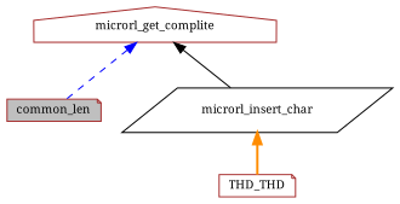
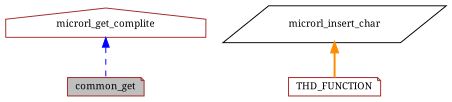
  digraph {
    fontname="Noto Serif"
    rankdir=TB
    node [color=brown fillcolor=white fontname="Noto Serif" fontsize=10 shape=note style=filled]
    edge [dir=back fontname="Noto Serif" fontsize=10 labelfontname=FreeSans labelfontsize=10]
-   n1 [fillcolor=grey75 fontcolor=black height=0.2 label=common_len width=0.4]
+   n1 [fillcolor=grey75 fontcolor=black height=0.2 label=common_get width=0.4]
    n2 [height=0.2 label=microrl_get_complite shape=house width=0.4]
    n3 [color=black height=0.2 label=microrl_insert_char shape=parallelogram width=0.4]
-   n4 [height=0.2 label=THD_THD width=0.4]
+   n4 [height=0.2 label=THD_FUNCTION width=0.4]
    n2 -> n1 [color=blue style=dashed]
-   n2 -> n3 [color=black style=solid]
    n3 -> n4 [color=darkorange style=bold]
  }
